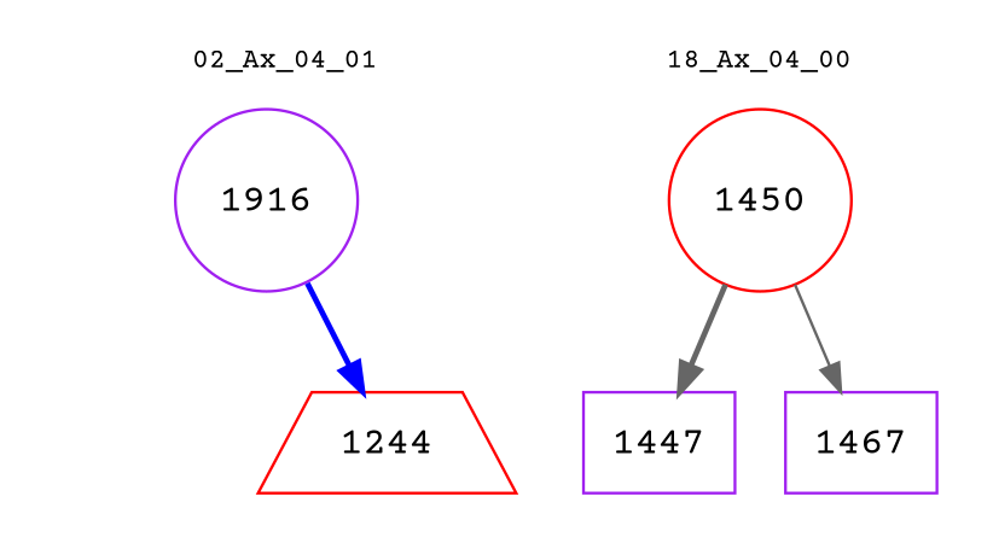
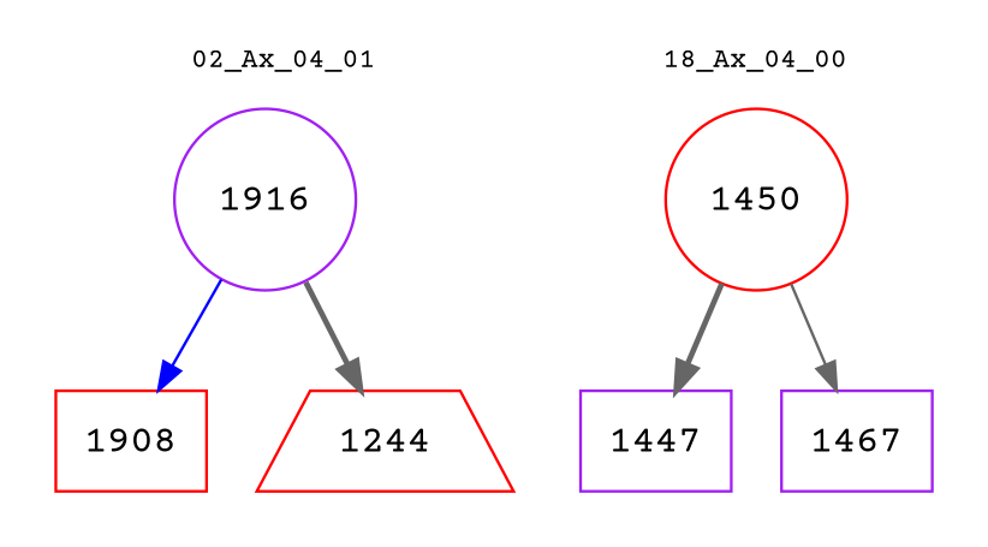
  digraph {
    fontname="Courier Prime"
    node [color=purple fontname="Courier Prime" shape=box]
    edge [color=blue fontname="Courier Prime" style=solid]
    n1 [label=1916 shape=circle]
+   n2 [color=red label=1908]
    n3 [color=red label=1244 shape=trapezium]
    n4 [color=red label=1450 shape=circle]
    n5 [label=1447]
    n6 [label=1467]
    subgraph cluster_1 {
      color=white
      fontsize=10
      label="02_Ax_04_01"
      n1
+     n2
      n3
    }
    subgraph cluster_2 {
      color=white
      fontsize=10
      label="18_Ax_04_00"
      n4
      n5
      n6
    }
-   n1 -> n3 [style=bold]
+   n1 -> n2
+   n1 -> n3 [color=gray40 style=bold]
    n4 -> n5 [color=gray40 style=bold]
    n4 -> n6 [color=gray40]
  }
